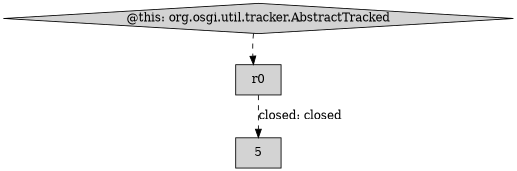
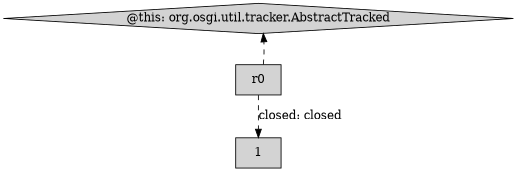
  digraph {
    node [fillcolor=lightgrey shape=box style=filled]
    edge [style=dashed]
    n1 [label="@this: org.osgi.util.tracker.AbstractTracked" shape=diamond]
    n2 [label=r0]
-   n3 [label=5]
-   n1 -> n2
+   n3 [label=1]
+   n2 -> n1
    n2 -> n3 [label="closed: closed"]
  }
